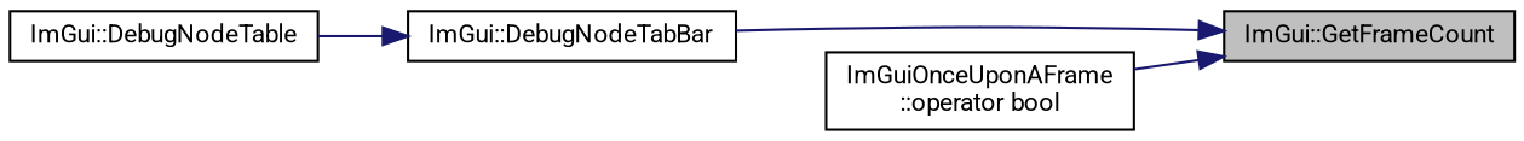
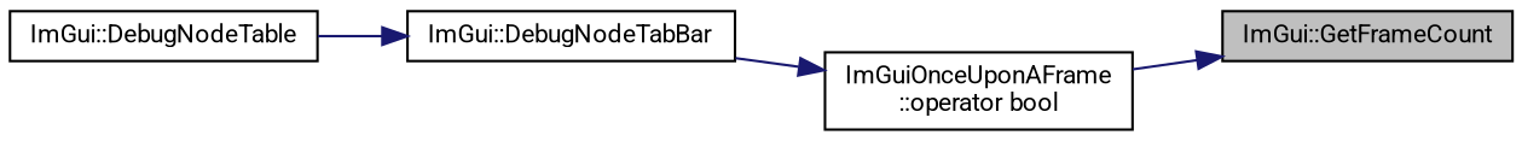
  digraph {
    fontname=Roboto
    rankdir=RL
    node [color=black fillcolor=white fontname=Roboto fontsize=10 shape=record style=filled]
    edge [color=midnightblue dir=back fontname=Roboto fontsize=10 labelfontname=Helvetica labelfontsize=10 style=solid]
    n1 [fillcolor=grey75 fontcolor=black height=0.2 label="ImGui::GetFrameCount" width=0.4]
    n2 [height=0.2 label="ImGui::DebugNodeTabBar" width=0.4]
    n3 [height=0.2 label="ImGuiOnceUponAFrame\l::operator bool" width=0.4]
    n4 [height=0.2 label="ImGui::DebugNodeTable" width=0.4]
-   n1 -> n2
+   n3 -> n2
    n1 -> n3
    n2 -> n4
  }
